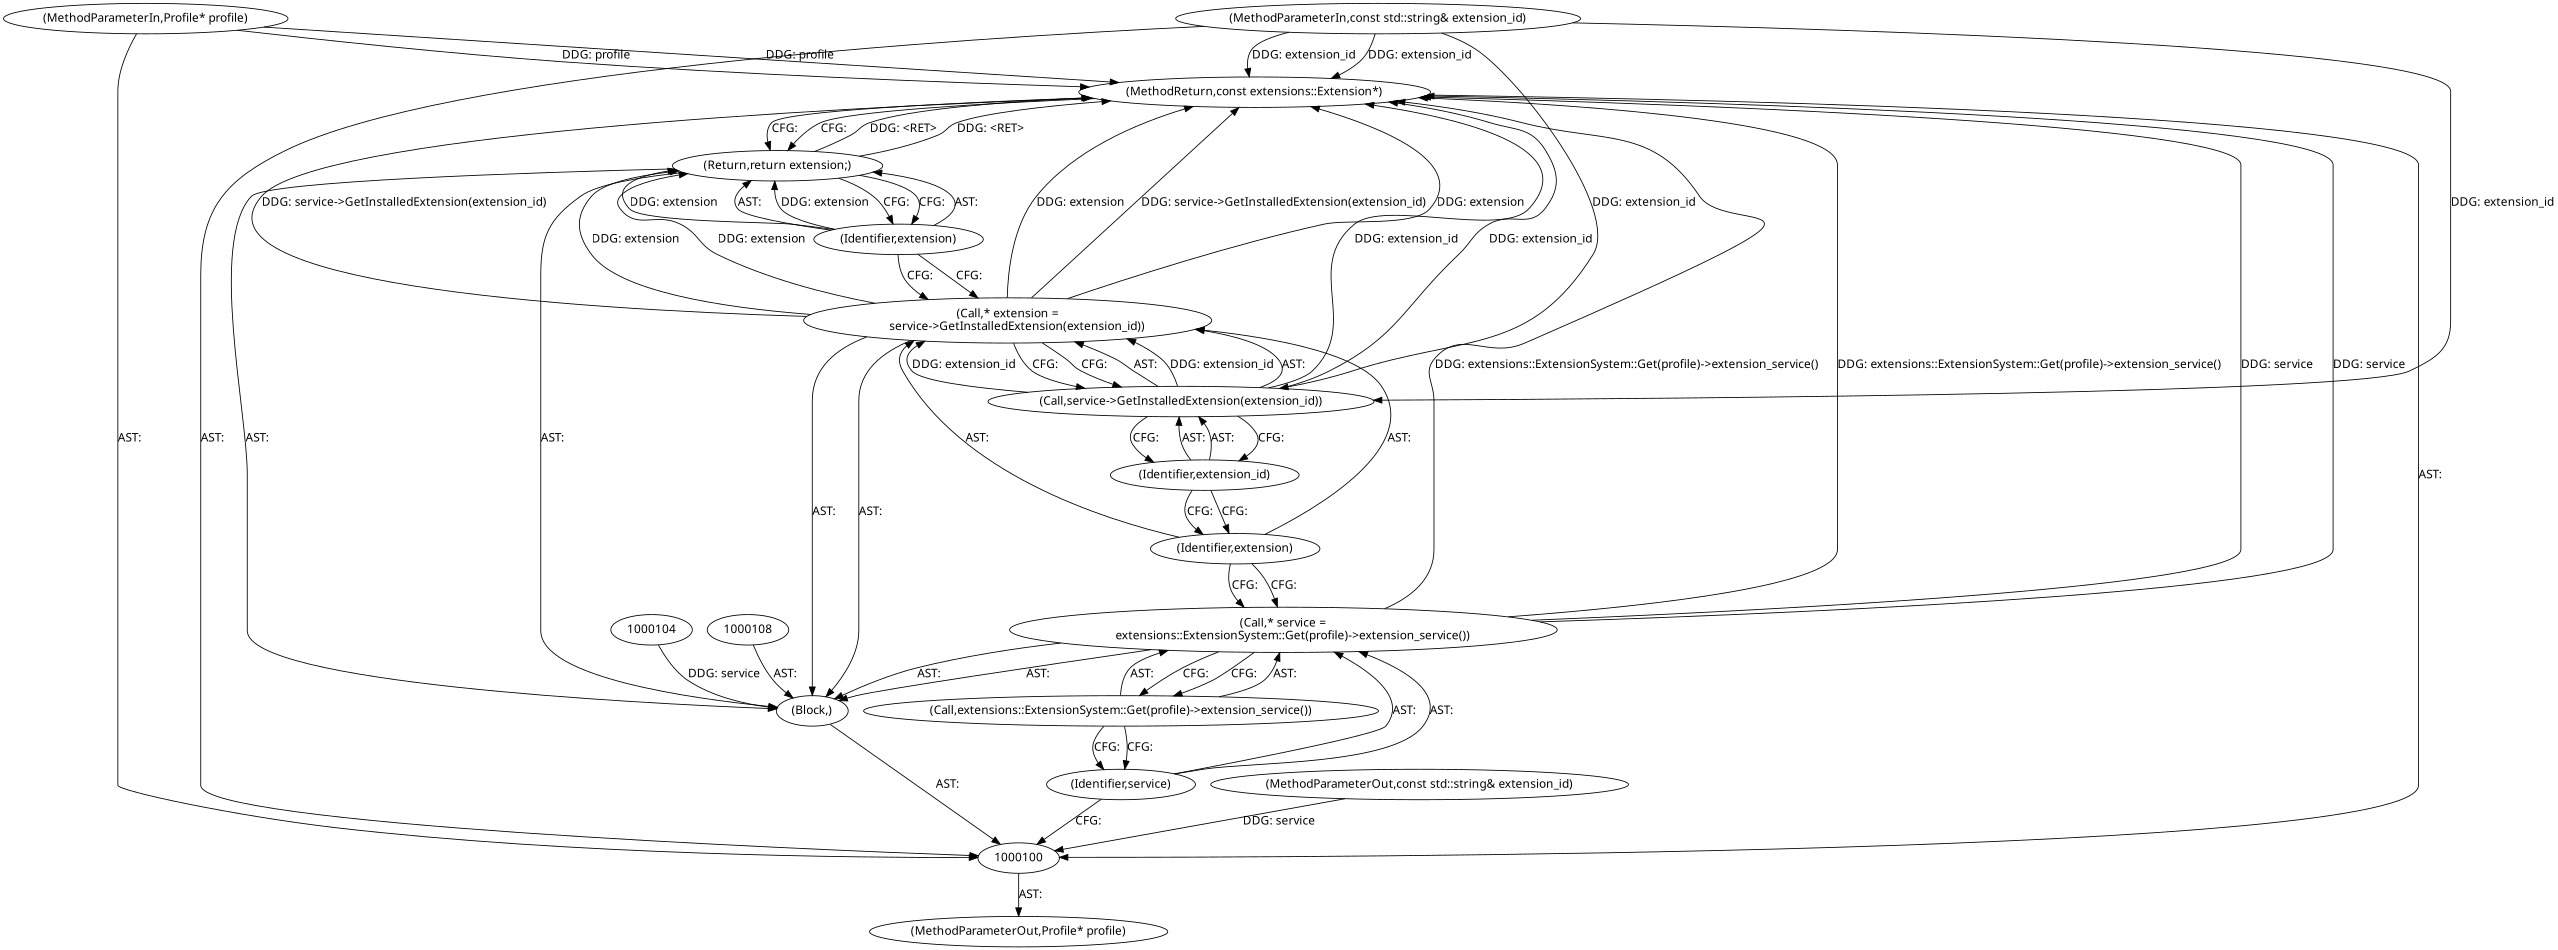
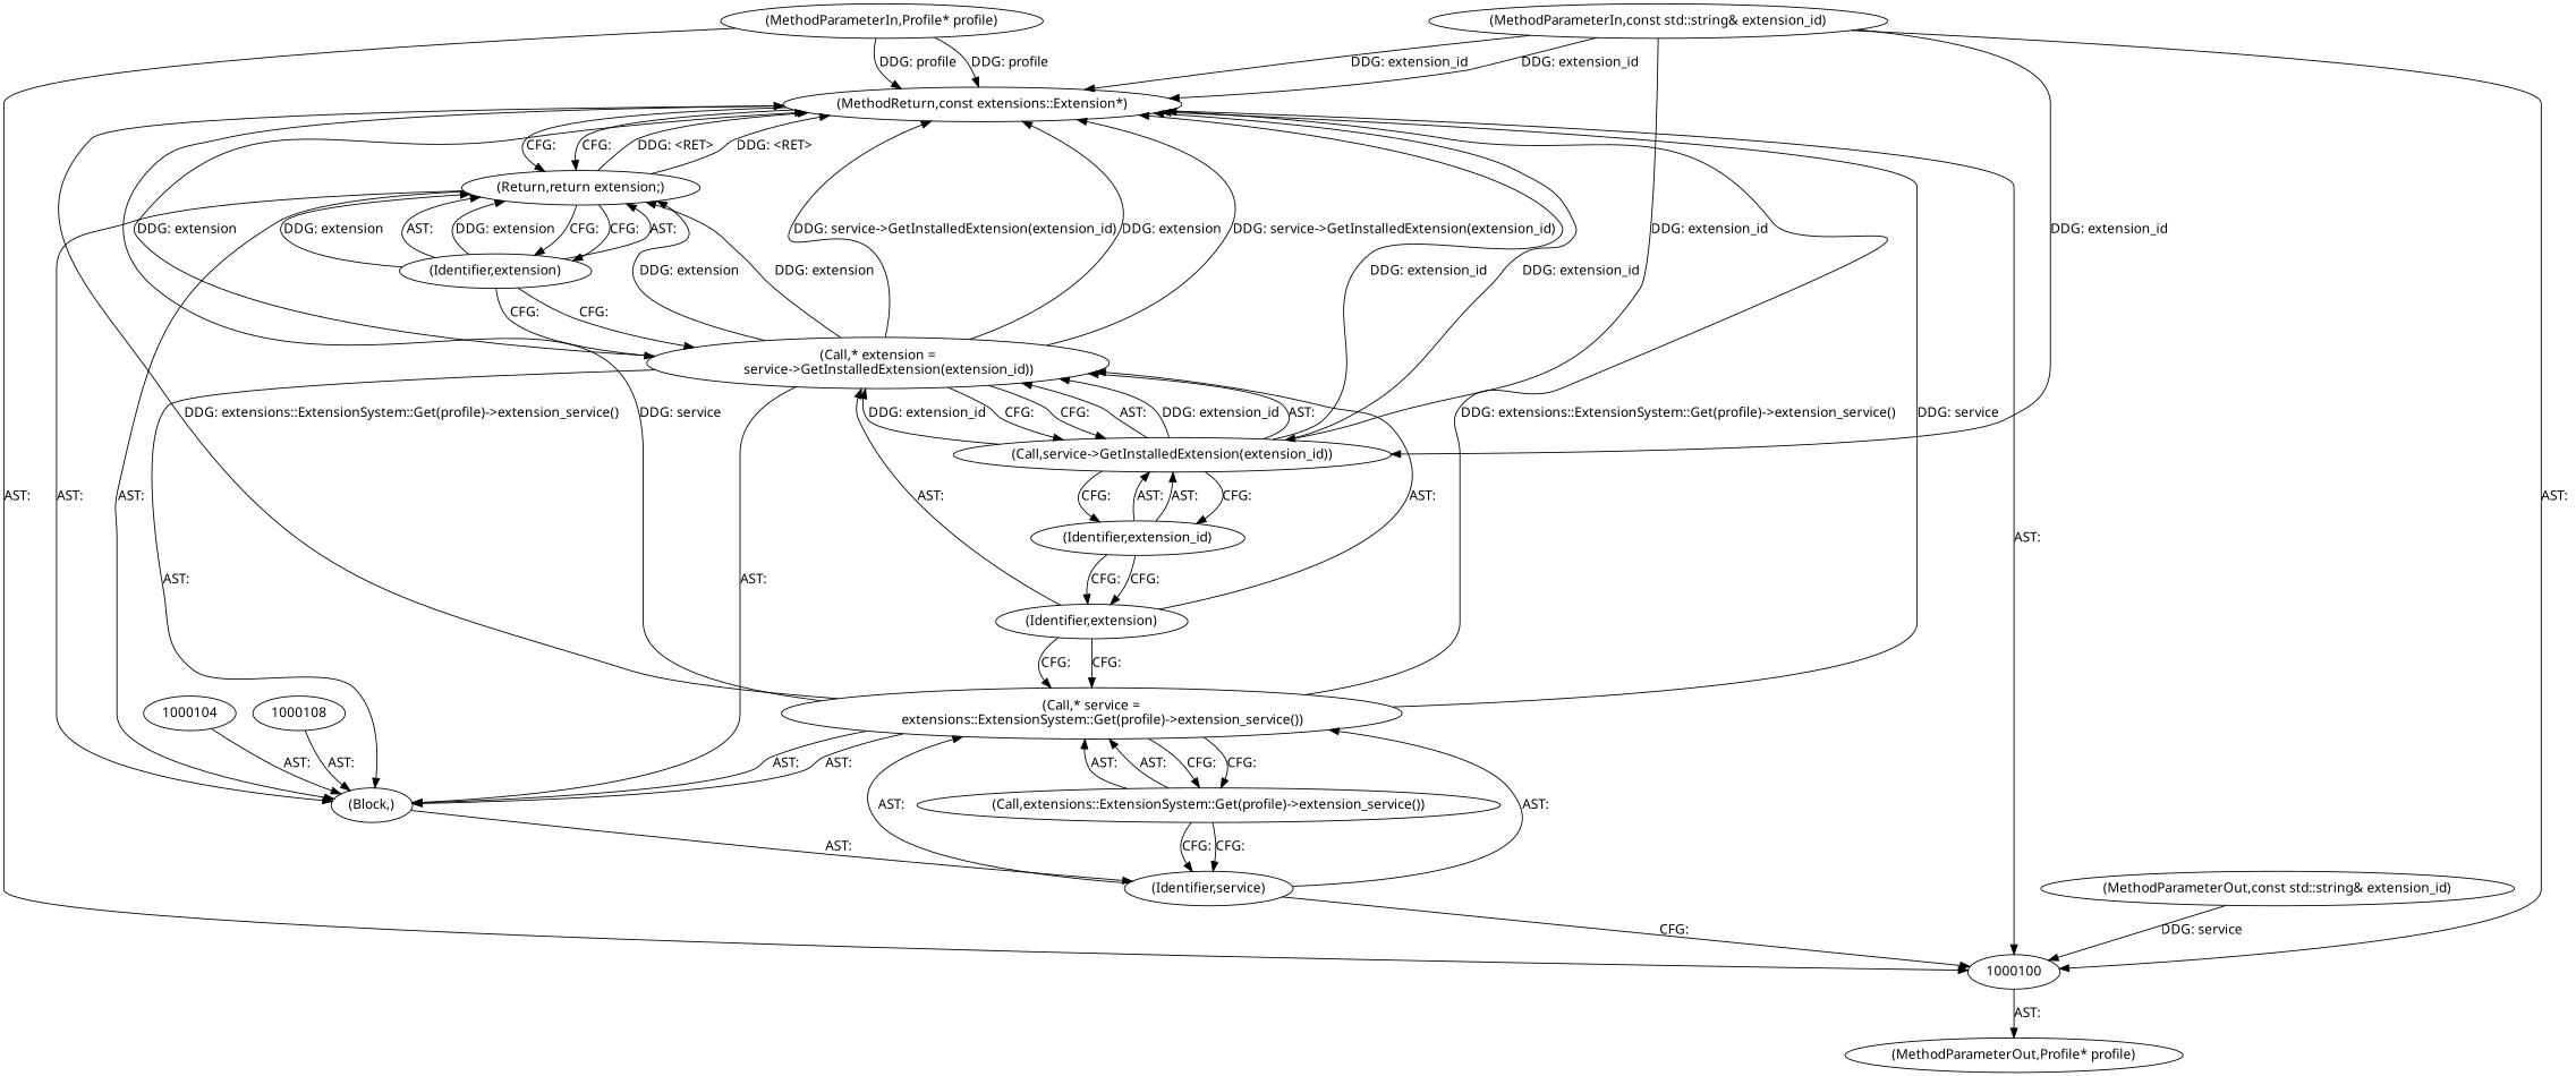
  digraph {
    fontname="Noto Sans"
    node [fontname="Noto Sans"]
    edge [fontname="Noto Sans"]
    n1 [label="(MethodReturn,const extensions::Extension*)"]
    n2 [label="(Return,return extension;)"]
    1000100
    n4 [label="(Block,)"]
    n5 [label="(Identifier,extension)"]
    n6 [label="(MethodParameterOut,Profile* profile)"]
    n7 [label="(MethodParameterIn,Profile* profile)"]
    n8 [label="(MethodParameterIn,const std::string& extension_id)"]
    n9 [label="(Call,service->GetInstalledExtension(extension_id))"]
    n10 [label="(Call,* extension =\n      service->GetInstalledExtension(extension_id))"]
    n11 [label="(Identifier,extension_id)"]
    n12 [label="(MethodParameterOut,const std::string& extension_id)"]
    n13 [label="(Call,* service =\n      extensions::ExtensionSystem::Get(profile)->extension_service())"]
    n14 [label="(Call,extensions::ExtensionSystem::Get(profile)->extension_service())"]
    n15 [label="(Identifier,service)"]
    n16 [label="(Identifier,extension)"]
    1000104
    1000108
    n1 -> n2 [label="CFG: "]
    n1 -> n2 [label="CFG: "]
    n1 -> 1000100 [label="AST: "]
    n2 -> n1 [label="DDG: <RET>"]
    n2 -> n1 [label="DDG: <RET>"]
    n2 -> n4 [label="AST: "]
    n2 -> n4 [label="AST: "]
    n2 -> n5 [label="CFG: "]
    n2 -> n5 [label="CFG: "]
    1000100 -> n6 [label="AST: "]
-   n4 -> 1000100 [label="AST: "]
+   n4 -> n15 [label="AST: "]
    n5 -> n2 [label="AST: "]
    n5 -> n2 [label="DDG: extension"]
    n5 -> n2 [label="AST: "]
    n5 -> n2 [label="DDG: extension"]
    n5 -> n10 [label="CFG: "]
    n5 -> n10 [label="CFG: "]
    n7 -> n1 [label="DDG: profile"]
    n7 -> n1 [label="DDG: profile"]
    n7 -> 1000100 [label="AST: "]
    n8 -> n1 [label="DDG: extension_id"]
    n8 -> n1 [label="DDG: extension_id"]
    n8 -> 1000100 [label="AST: "]
    n8 -> n9 [label="DDG: extension_id"]
    n8 -> n9 [label="DDG: extension_id"]
    n9 -> n1 [label="DDG: extension_id"]
    n9 -> n1 [label="DDG: extension_id"]
    n9 -> n10 [label="AST: "]
    n9 -> n10 [label="DDG: extension_id"]
    n9 -> n10 [label="AST: "]
    n9 -> n10 [label="DDG: extension_id"]
    n9 -> n11 [label="CFG: "]
    n9 -> n11 [label="CFG: "]
    n10 -> n1 [label="DDG: service->GetInstalledExtension(extension_id)"]
    n10 -> n1 [label="DDG: extension"]
    n10 -> n1 [label="DDG: service->GetInstalledExtension(extension_id)"]
    n10 -> n1 [label="DDG: extension"]
    n10 -> n2 [label="DDG: extension"]
    n10 -> n2 [label="DDG: extension"]
    n10 -> n4 [label="AST: "]
    n10 -> n4 [label="AST: "]
    n10 -> n9 [label="CFG: "]
    n10 -> n9 [label="CFG: "]
    n11 -> n9 [label="AST: "]
    n11 -> n9 [label="AST: "]
    n11 -> n16 [label="CFG: "]
    n11 -> n16 [label="CFG: "]
    n12 -> 1000100 [label="DDG: service"]
    n13 -> n1 [label="DDG: extensions::ExtensionSystem::Get(profile)->extension_service()"]
    n13 -> n1 [label="DDG: service"]
    n13 -> n1 [label="DDG: extensions::ExtensionSystem::Get(profile)->extension_service()"]
    n13 -> n1 [label="DDG: service"]
    n13 -> n4 [label="AST: "]
    n13 -> n4 [label="AST: "]
    n13 -> n14 [label="CFG: "]
    n13 -> n14 [label="CFG: "]
    n14 -> n13 [label="AST: "]
    n14 -> n13 [label="AST: "]
    n14 -> n15 [label="CFG: "]
    n14 -> n15 [label="CFG: "]
    n15 -> 1000100 [label="CFG: "]
    n15 -> n13 [label="AST: "]
    n15 -> n13 [label="AST: "]
    n16 -> n10 [label="AST: "]
    n16 -> n10 [label="AST: "]
    n16 -> n13 [label="CFG: "]
    n16 -> n13 [label="CFG: "]
-   1000104 -> n4 [label="DDG: service"]
+   1000104 -> n4 [label="AST: "]
    1000108 -> n4 [label="AST: "]
  }
